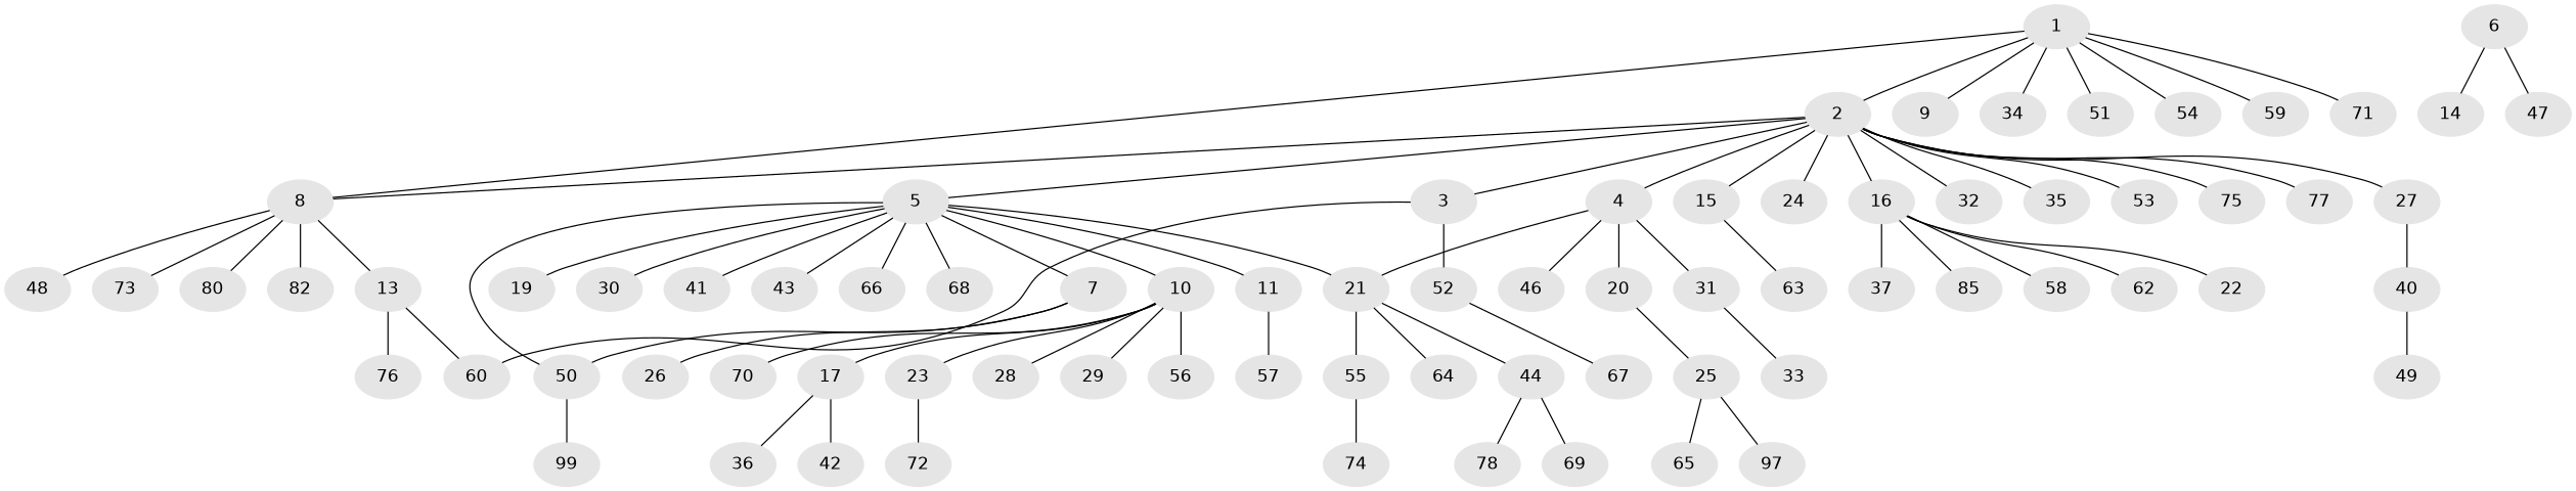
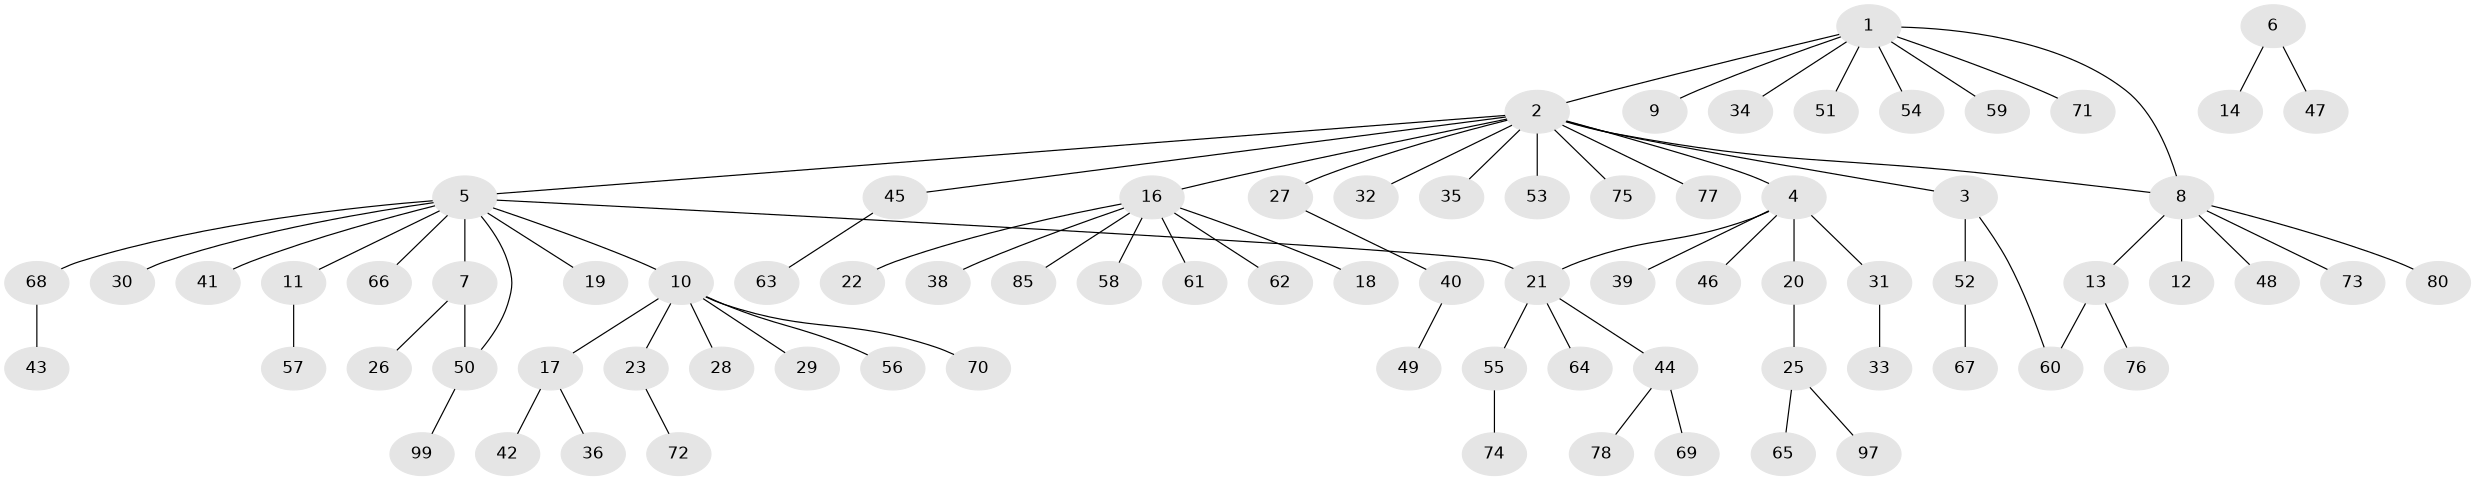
  graph {
    fontname="DejaVu Sans"
    node [color=gray90 fontname="DejaVu Sans" style=filled]
    edge [fontname="DejaVu Sans"]
    1
    2
    9
    34
    51
    54
    59
    71
    8
    3
    4
    5
-   15
+   15 [label=45]
    16
-   24
    27
    32
    35
    53
    75
    77
    6
    14
    47
    52
    60
    20
    21
    31
+   39
    46
    7
    10
    11
    19
    30
    41
    43
    50
    66
    68
-   12 [label=82]
+   12
    13
    48
    73
    80
    63
+   18
    22
-   38 [label=37]
+   38
    n51 [label=85]
    58
+   61
    62
    40
    67
    25
    44
    55
    64
    33
    26
    17
    23
    28
    29
    56
    70
    57
    n70 [label=99]
    76
    36
    42
    72
    n75 [label=97]
    65
    69
    78
    74
    49
    1 -- 2
    1 -- 9
    1 -- 34
    1 -- 51
    1 -- 54
    1 -- 59
    1 -- 71
    1 -- 8
    2 -- 8
    2 -- 3
    2 -- 4
    2 -- 5
    2 -- 15
    2 -- 16
-   2 -- 24
    2 -- 27
    2 -- 32
    2 -- 35
    2 -- 53
    2 -- 75
    2 -- 77
    8 -- 12
    8 -- 13
    8 -- 48
    8 -- 73
    8 -- 80
    3 -- 52
    3 -- 60
    4 -- 20
    4 -- 21
    4 -- 31
+   4 -- 39
    4 -- 46
    5 -- 21
    5 -- 7
    5 -- 10
    5 -- 11
    5 -- 19
    5 -- 30
    5 -- 41
-   5 -- 43
+   68 -- 43
    5 -- 50
    5 -- 66
    5 -- 68
    15 -- 63
+   16 -- 18
    16 -- 22
    16 -- 38
    16 -- n51
    16 -- 58
+   16 -- 61
    16 -- 62
    27 -- 40
    6 -- 14
    6 -- 47
    52 -- 67
    20 -- 25
    21 -- 44
    21 -- 55
    21 -- 64
    31 -- 33
    7 -- 50
    7 -- 26
    10 -- 17
    10 -- 23
    10 -- 28
    10 -- 29
    10 -- 56
    10 -- 70
    11 -- 57
    50 -- n70
    13 -- 60
    13 -- 76
    40 -- 49
    25 -- n75
    25 -- 65
    44 -- 69
    44 -- 78
    55 -- 74
    17 -- 36
    17 -- 42
    23 -- 72
  }
